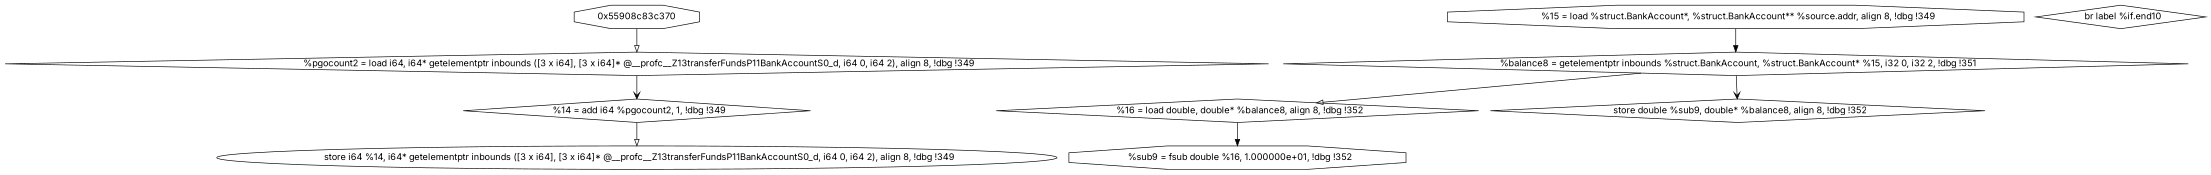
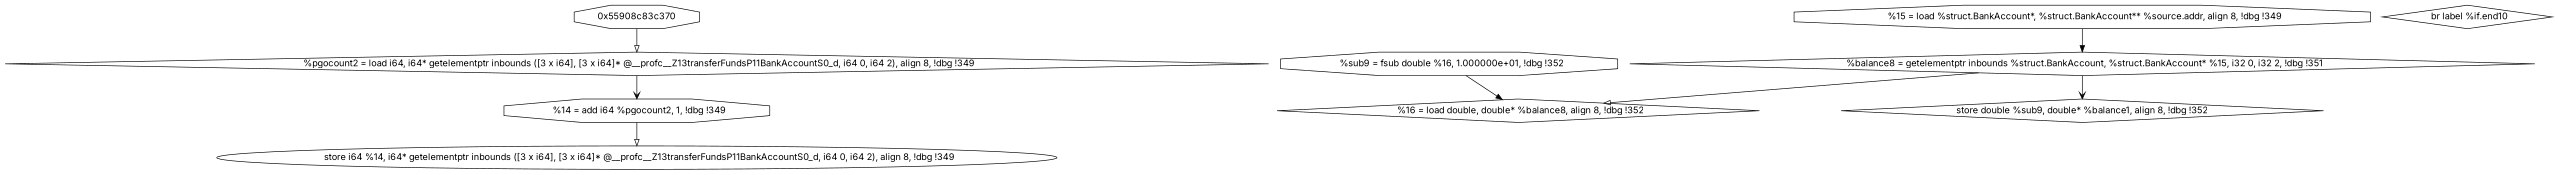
  digraph {
    fontname=Inter
    node [fontname=Inter shape=diamond]
    edge [arrowhead=onormal fontname=Inter]
    n1 [label="  %pgocount2 = load i64, i64* getelementptr inbounds ([3 x i64], [3 x i64]* @__profc__Z13transferFundsP11BankAccountS0_d, i64 0, i64 2), align 8, !dbg !349"]
-   n2 [label="  %14 = add i64 %pgocount2, 1, !dbg !349"]
+   n2 [label="  %14 = add i64 %pgocount2, 1, !dbg !349" shape=octagon]
    n3 [label="  store i64 %14, i64* getelementptr inbounds ([3 x i64], [3 x i64]* @__profc__Z13transferFundsP11BankAccountS0_d, i64 0, i64 2), align 8, !dbg !349" shape=ellipse]
    n4 [label="  %15 = load %struct.BankAccount*, %struct.BankAccount** %source.addr, align 8, !dbg !349" shape=octagon]
    n5 [label="  %balance8 = getelementptr inbounds %struct.BankAccount, %struct.BankAccount* %15, i32 0, i32 2, !dbg !351"]
    n6 [label="  %16 = load double, double* %balance8, align 8, !dbg !352"]
-   n7 [label="  store double %sub9, double* %balance8, align 8, !dbg !352"]
+   n7 [label="store double %sub9, double* %balance1, align 8, !dbg !352"]
    n8 [label="  %sub9 = fsub double %16, 1.000000e+01, !dbg !352" shape=octagon]
    n9 [label="  br label %if.end10"]
    n10 [label="0x55908c83c370" shape=octagon]
    n1 -> n2 [arrowhead=vee]
    n2 -> n3
    n4 -> n5 [arrowhead=normal]
    n5 -> n6
    n5 -> n7 [arrowhead=vee]
-   n6 -> n8 [arrowhead=normal]
+   n8 -> n6 [arrowhead=normal]
    n10 -> n1
  }
